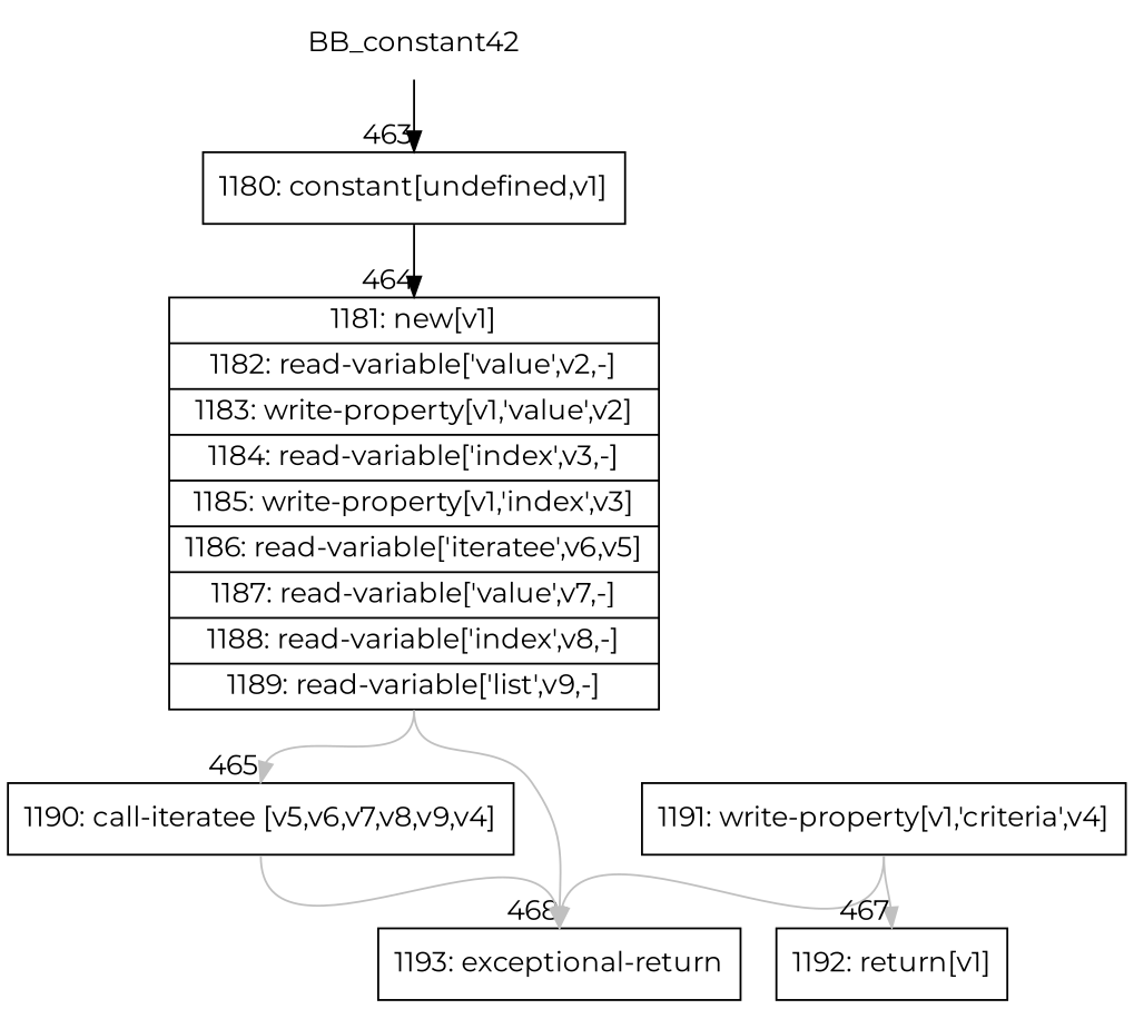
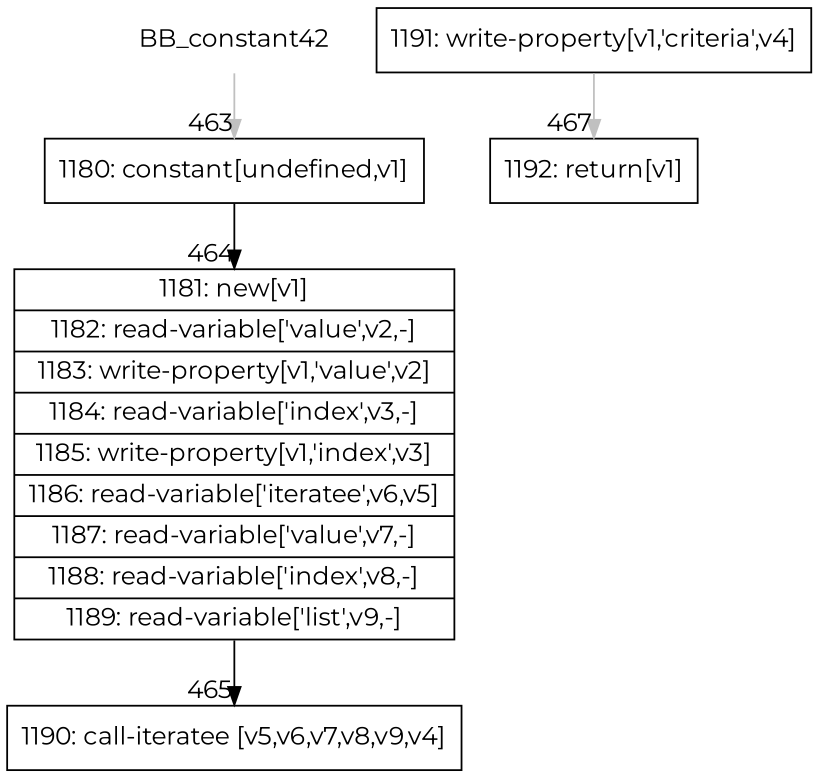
  digraph {
    fontname=Montserrat
    rankdir=TD
    node [fontname=Montserrat shape=record]
    edge [fontname=Montserrat headport=n tailport=s color=gray]
    n1 [label=BB_constant42 shape=none]
    n2 [label="{1180: constant[undefined,v1]}"]
    n3 [label="{1181: new[v1]|1182: read-variable['value',v2,-]|1183: write-property[v1,'value',v2]|1184: read-variable['index',v3,-]|1185: write-property[v1,'index',v3]|1186: read-variable['iteratee',v6,v5]|1187: read-variable['value',v7,-]|1188: read-variable['index',v8,-]|1189: read-variable['list',v9,-]}"]
    n4 [label="{1190: call-iteratee [v5,v6,v7,v8,v9,v4]}"]
-   n5 [label="{1193: exceptional-return}"]
    n6 [label="{1191: write-property[v1,'criteria',v4]}"]
    n7 [label="{1192: return[v1]}"]
-   n1 -> n2 [headlabel="    463" color=""]
+   n1 -> n2 [headlabel="    463"]
    n2 -> n3 [headlabel="      464" color=""]
-   n3 -> n4 [headlabel="      465"]
-   n3 -> n5 [headlabel="      468"]
-   n4 -> n5
-   n6 -> n5
+   n3 -> n4 [headlabel="      465" color=""]
    n6 -> n7 [headlabel="      467"]
  }
